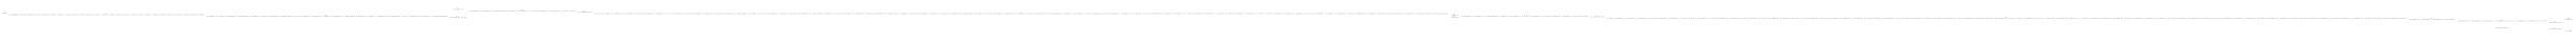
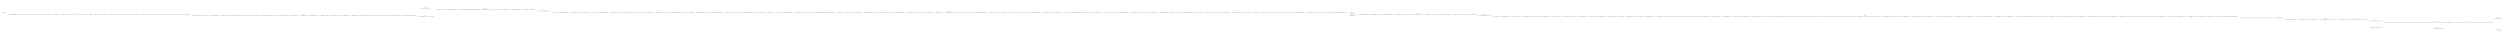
  digraph {
    fontname="Courier Prime"
    rankdir=LR
    node [fontname="Courier Prime" shape=record]
    edge [fontname="Courier Prime" headport=n tailport=s]
    n1 [label=BB_entry1247 shape=none]
    n2 [label="{46588: constant[undefined,v1]|46589: vardecl['x01']|46590: vardecl['y01']|46591: vardecl['lo']|46592: vardecl['ox']|46593: vardecl['oy']|46594: vardecl['x1']|46595: vardecl['y1']|46596: vardecl['x2']|46597: vardecl['y2']|46598: vardecl['x3']|46599: vardecl['y3']|46600: vardecl['dx']|46601: vardecl['dy']|46602: vardecl['d2']|46603: vardecl['r']|46604: vardecl['D']|46605: vardecl['d']|46606: vardecl['cx0']|46607: vardecl['cy0']|46608: vardecl['cx1']|46609: vardecl['cy1']|46610: vardecl['dx0']|46611: vardecl['dy0']|46612: vardecl['dx1']|46613: vardecl['dy1']}"]
    n3 [label="{46614: read-variable['p0',v5,-]|46615: constant[0.0,v6]|46616: read-property[v5,v6,v3]|46617: \<variable-non-null-undef\>['p0']|46618: read-variable['p1',v7,-]|46619: constant[0.0,v8]|46620: read-property[v7,v8,v4]|46621: \<variable-non-null-undef\>['p1']|46622: -[v3,v4,v2]|46623: write-variable[v2,'x01']*|46624: read-variable['p0',v12,-]|46625: constant[1.0,v13]|46626: read-property[v12,v13,v10]|46627: \<variable-non-null-undef\>['p0']|46628: read-variable['p1',v14,-]|46629: constant[1.0,v15]|46630: read-property[v14,v15,v11]|46631: \<variable-non-null-undef\>['p1']|46632: -[v10,v11,v9]|46633: write-variable[v9,'y01']*|46634: read-variable['cw',v19,-]|46635: if[v19](true-block:13655,false-block:13656)}"]
    n4 [label="{46636: read-variable['rc',v17,-]}"]
    n5 [label="{46637: read-variable['rc',v20,-]|46638: -[v20,v17]}"]
    n6 [label="{46851: exceptional-return}"]
    n7 [label="{46639: read-variable['Math',v21,-]|46640: read-property[v21,'sqrt',-]|46641: \<variable-non-null-undef\>['Math']|46642: read-variable['x01',v25,-]|46643: read-variable['x01',v26,-]|46644: *[v25,v26,v23]|46645: read-variable['y01',v27,-]|46646: read-variable['y01',v28,-]|46647: *[v27,v28,v24]|46648: +[v23,v24,v22]}"]
    n8 [label="{46649: call-Math.sqrt [v21,'sqrt',v22,v18]}"]
    n9 [label="{46650: /[v17,v18,v16]|46651: write-variable[v16,'lo']*|46652: read-variable['lo',v30,-]|46653: read-variable['y01',v31,-]|46654: *[v30,v31,v29]|46655: write-variable[v29,'ox']*|46656: read-variable['lo',v35,-]|46657: -[v35,v33]|46658: read-variable['x01',v34,-]|46659: *[v33,v34,v32]|46660: write-variable[v32,'oy']*|46661: read-variable['p0',v39,-]|46662: constant[0.0,v40]|46663: read-property[v39,v40,v37]|46664: \<variable-non-null-undef\>['p0']|46665: read-variable['ox',v38,-]|46666: +[v37,v38,v36]|46667: write-variable[v36,'x1']*|46668: read-variable['p0',v44,-]|46669: constant[1.0,v45]|46670: read-property[v44,v45,v42]|46671: \<variable-non-null-undef\>['p0']|46672: read-variable['oy',v43,-]|46673: +[v42,v43,v41]|46674: write-variable[v41,'y1']*|46675: read-variable['p1',v49,-]|46676: constant[0.0,v50]|46677: read-property[v49,v50,v47]|46678: \<variable-non-null-undef\>['p1']|46679: read-variable['ox',v48,-]|46680: +[v47,v48,v46]|46681: write-variable[v46,'x2']*|46682: read-variable['p1',v54,-]|46683: constant[1.0,v55]|46684: read-property[v54,v55,v52]|46685: \<variable-non-null-undef\>['p1']|46686: read-variable['oy',v53,-]|46687: +[v52,v53,v51]|46688: write-variable[v51,'y2']*|46689: read-variable['x1',v59,-]|46690: read-variable['x2',v60,-]|46691: +[v59,v60,v57]|46692: constant[2.0,v58]|46693: /[v57,v58,v56]|46694: write-variable[v56,'x3']*|46695: read-variable['y1',v64,-]|46696: read-variable['y2',v65,-]|46697: +[v64,v65,v62]|46698: constant[2.0,v63]|46699: /[v62,v63,v61]|46700: write-variable[v61,'y3']*|46701: read-variable['x2',v67,-]|46702: read-variable['x1',v68,-]|46703: -[v67,v68,v66]|46704: write-variable[v66,'dx']*|46705: read-variable['y2',v70,-]|46706: read-variable['y1',v71,-]|46707: -[v70,v71,v69]|46708: write-variable[v69,'dy']*|46709: read-variable['dx',v75,-]|46710: read-variable['dx',v76,-]|46711: *[v75,v76,v73]|46712: read-variable['dy',v77,-]|46713: read-variable['dy',v78,-]|46714: *[v77,v78,v74]|46715: +[v73,v74,v72]|46716: write-variable[v72,'d2']*|46717: read-variable['r1',v80,-]|46718: read-variable['rc',v81,-]|46719: -[v80,v81,v79]|46720: write-variable[v79,'r']*|46721: read-variable['x1',v85,-]|46722: read-variable['y2',v86,-]|46723: *[v85,v86,v83]|46724: read-variable['x2',v87,-]|46725: read-variable['y1',v88,-]|46726: *[v87,v88,v84]|46727: -[v83,v84,v82]|46728: write-variable[v82,'D']*|46729: read-variable['dy',v93,-]|46730: constant[0.0,v94]|46731: \<[v93,v94,v92]|46732: if[v92](true-block:13660,false-block:13661)}"]
    n10 [label="{46733: constant[-1.0,v90]}"]
    n11 [label="{46734: constant[1.0,v90]}"]
    n12 [label="{46735: read-variable['Math',v96,-]|46736: read-property[v96,'sqrt',-]|46737: \<variable-non-null-undef\>['Math']|46738: read-variable['r',v102,-]|46739: read-variable['r',v103,-]|46740: *[v102,v103,v100]|46741: read-variable['d2',v101,-]|46742: *[v100,v101,v98]|46743: read-variable['D',v104,-]|46744: read-variable['D',v105,-]|46745: *[v104,v105,v99]|46746: -[v98,v99,v97]}"]
    n13 [label="{46747: call-Math.sqrt [v96,'sqrt',v97,v91]}"]
    n14 [label="{46748: *[v90,v91,v89]|46749: write-variable[v89,'d']*|46750: read-variable['D',v111,-]|46751: read-variable['dy',v112,-]|46752: *[v111,v112,v109]|46753: read-variable['dx',v113,-]|46754: read-variable['d',v114,-]|46755: *[v113,v114,v110]|46756: -[v109,v110,v107]|46757: read-variable['d2',v108,-]|46758: /[v107,v108,v106]|46759: write-variable[v106,'cx0']*|46760: read-variable['D',v122,-]|46761: -[v122,v120]|46762: read-variable['dx',v121,-]|46763: *[v120,v121,v118]|46764: read-variable['dy',v123,-]|46765: read-variable['d',v124,-]|46766: *[v123,v124,v119]|46767: -[v118,v119,v116]|46768: read-variable['d2',v117,-]|46769: /[v116,v117,v115]|46770: write-variable[v115,'cy0']*|46771: read-variable['D',v130,-]|46772: read-variable['dy',v131,-]|46773: *[v130,v131,v128]|46774: read-variable['dx',v132,-]|46775: read-variable['d',v133,-]|46776: *[v132,v133,v129]|46777: +[v128,v129,v126]|46778: read-variable['d2',v127,-]|46779: /[v126,v127,v125]|46780: write-variable[v125,'cx1']*|46781: read-variable['D',v141,-]|46782: -[v141,v139]|46783: read-variable['dx',v140,-]|46784: *[v139,v140,v137]|46785: read-variable['dy',v142,-]|46786: read-variable['d',v143,-]|46787: *[v142,v143,v138]|46788: +[v137,v138,v135]|46789: read-variable['d2',v136,-]|46790: /[v135,v136,v134]|46791: write-variable[v134,'cy1']*|46792: read-variable['cx0',v145,-]|46793: read-variable['x3',v146,-]|46794: -[v145,v146,v144]|46795: write-variable[v144,'dx0']*|46796: read-variable['cy0',v148,-]|46797: read-variable['y3',v149,-]|46798: -[v148,v149,v147]|46799: write-variable[v147,'dy0']*|46800: read-variable['cx1',v151,-]|46801: read-variable['x3',v152,-]|46802: -[v151,v152,v150]|46803: write-variable[v150,'dx1']*|46804: read-variable['cy1',v154,-]|46805: read-variable['y3',v155,-]|46806: -[v154,v155,v153]|46807: write-variable[v153,'dy1']*|46808: read-variable['dx0',v161,-]|46809: read-variable['dx0',v162,-]|46810: *[v161,v162,v159]|46811: read-variable['dy0',v163,-]|46812: read-variable['dy0',v164,-]|46813: *[v163,v164,v160]|46814: +[v159,v160,v157]|46815: read-variable['dx1',v167,-]|46816: read-variable['dx1',v168,-]|46817: *[v167,v168,v165]|46818: read-variable['dy1',v169,-]|46819: read-variable['dy1',v170,-]|46820: *[v169,v170,v166]|46821: +[v165,v166,v158]|46822: \>[v157,v158,v156]|46823: if[v156](true-block:13665,false-block:13666)}"]
    n15 [label="{46824: read-variable['cx1',v171,-]|46825: write-variable[v171,'cx0']|46826: read-variable['cy1',v172,-]|46827: write-variable[v172,'cy0']}"]
    n16 [label="{46828: read-variable['Array',v171,-]|46829: read-variable['Array',v173,-]|46830: read-variable['cx0',v175,-]|46831: read-variable['ox',v176,-]|46832: -[v175,v176,v174]|46833: read-variable['cy0',v178,-]|46834: read-variable['oy',v179,-]|46835: -[v178,v179,v177]}"]
    n17 [label="{46836: construct [-,v173,v174,v177,v172]}"]
+   n18 [label="{46837: read-variable['Array',v181,-]|46838: read-variable['cx0',v185,-]|46839: read-variable['r1',v186,-]|46840: *[v185,v186,v183]|46841: read-variable['r',v184,-]|46842: /[v183,v184,v182]|46843: read-variable['cy0',v190,-]|46844: read-variable['r1',v191,-]|46845: *[v190,v191,v188]|46846: read-variable['r',v189,-]|46847: /[v188,v189,v187]}"]
    n19 [label="{46848: construct [-,v181,v182,v187,v180]}"]
    n20 [label="{46849: construct [-,v171,v172,v180,v1]}"]
    n21 [label="{46850: return[v1]}"]
    n1 -> n2 [headlabel="    13653"]
    n2 -> n3 [headlabel="      13654"]
    n3 -> n4 [headlabel="      13655"]
    n3 -> n5 [headlabel="      13656"]
    n3 -> n6 [color=gray headlabel="      13672"]
    n4 -> n6 [color=gray]
    n4 -> n7 [headlabel="      13657"]
    n5 -> n6 [color=gray]
    n5 -> n7
    n7 -> n6 [color=gray]
    n7 -> n8 [headlabel="      13658"]
    n8 -> n6 [color=gray]
    n8 -> n9 [headlabel="      13659"]
    n9 -> n6 [color=gray]
    n9 -> n10 [headlabel="      13660"]
    n9 -> n11 [headlabel="      13661"]
    n10 -> n12 [headlabel="      13662"]
    n11 -> n12
    n12 -> n6 [color=gray]
    n12 -> n13 [headlabel="      13663"]
    n13 -> n6 [color=gray]
    n13 -> n14 [headlabel="      13664"]
    n14 -> n6 [color=gray]
    n14 -> n15 [headlabel="      13665"]
    n14 -> n16 [headlabel="      13666"]
    n15 -> n6 [color=gray]
    n15 -> n16
    n16 -> n6 [color=gray]
    n16 -> n17 [headlabel="      13667"]
    n17 -> n6 [color=gray]
+   n17 -> n18 [headlabel="      13668"]
+   n18 -> n6 [color=gray]
    n19 -> n6 [color=gray]
    n19 -> n20 [headlabel="      13670"]
    n20 -> n6 [color=gray]
    n20 -> n21 [headlabel="      13671"]
  }
